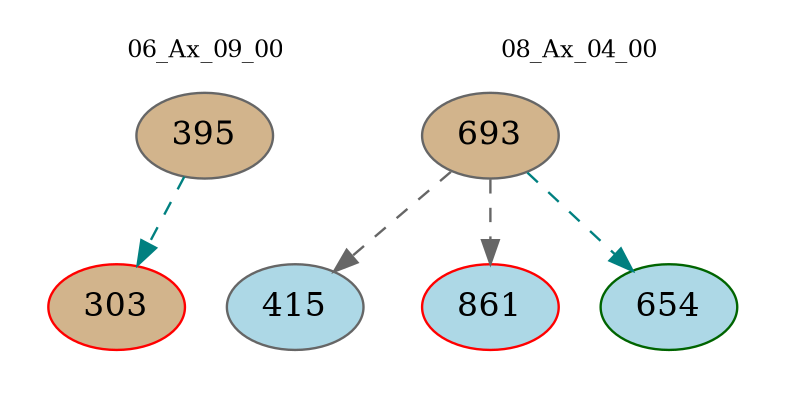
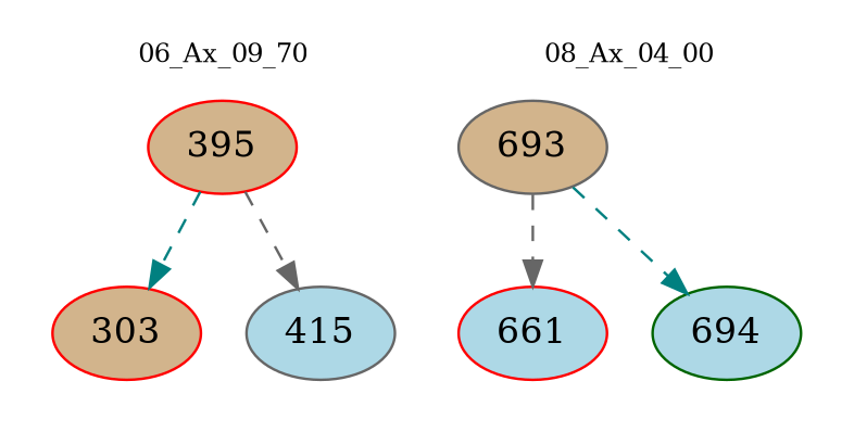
  digraph {
    node [color=red fillcolor=tan style=filled]
    edge [color=teal style=dashed]
-   n1 [color=gray40 label=395]
+   n1 [label=395]
    n2 [label=303]
    n3 [color=gray40 fillcolor=lightblue label=415]
    n4 [color=gray40 label=693]
-   n5 [fillcolor=lightblue label=861]
-   n6 [color=darkgreen fillcolor=lightblue label=654]
+   n5 [fillcolor=lightblue label=661]
+   n6 [color=darkgreen fillcolor=lightblue label=694]
    subgraph cluster_1 {
      color=white
      fontsize=10
-     label="06_Ax_09_00"
+     label="06_Ax_09_70"
      n1
      n2
      n3
    }
    subgraph cluster_2 {
      color=white
      fontsize=10
      label="08_Ax_04_00"
      n4
      n5
      n6
    }
    n1 -> n2
-   n4 -> n3 [color=gray40]
+   n1 -> n3 [color=gray40]
    n4 -> n5 [color=gray40]
    n4 -> n6
  }
